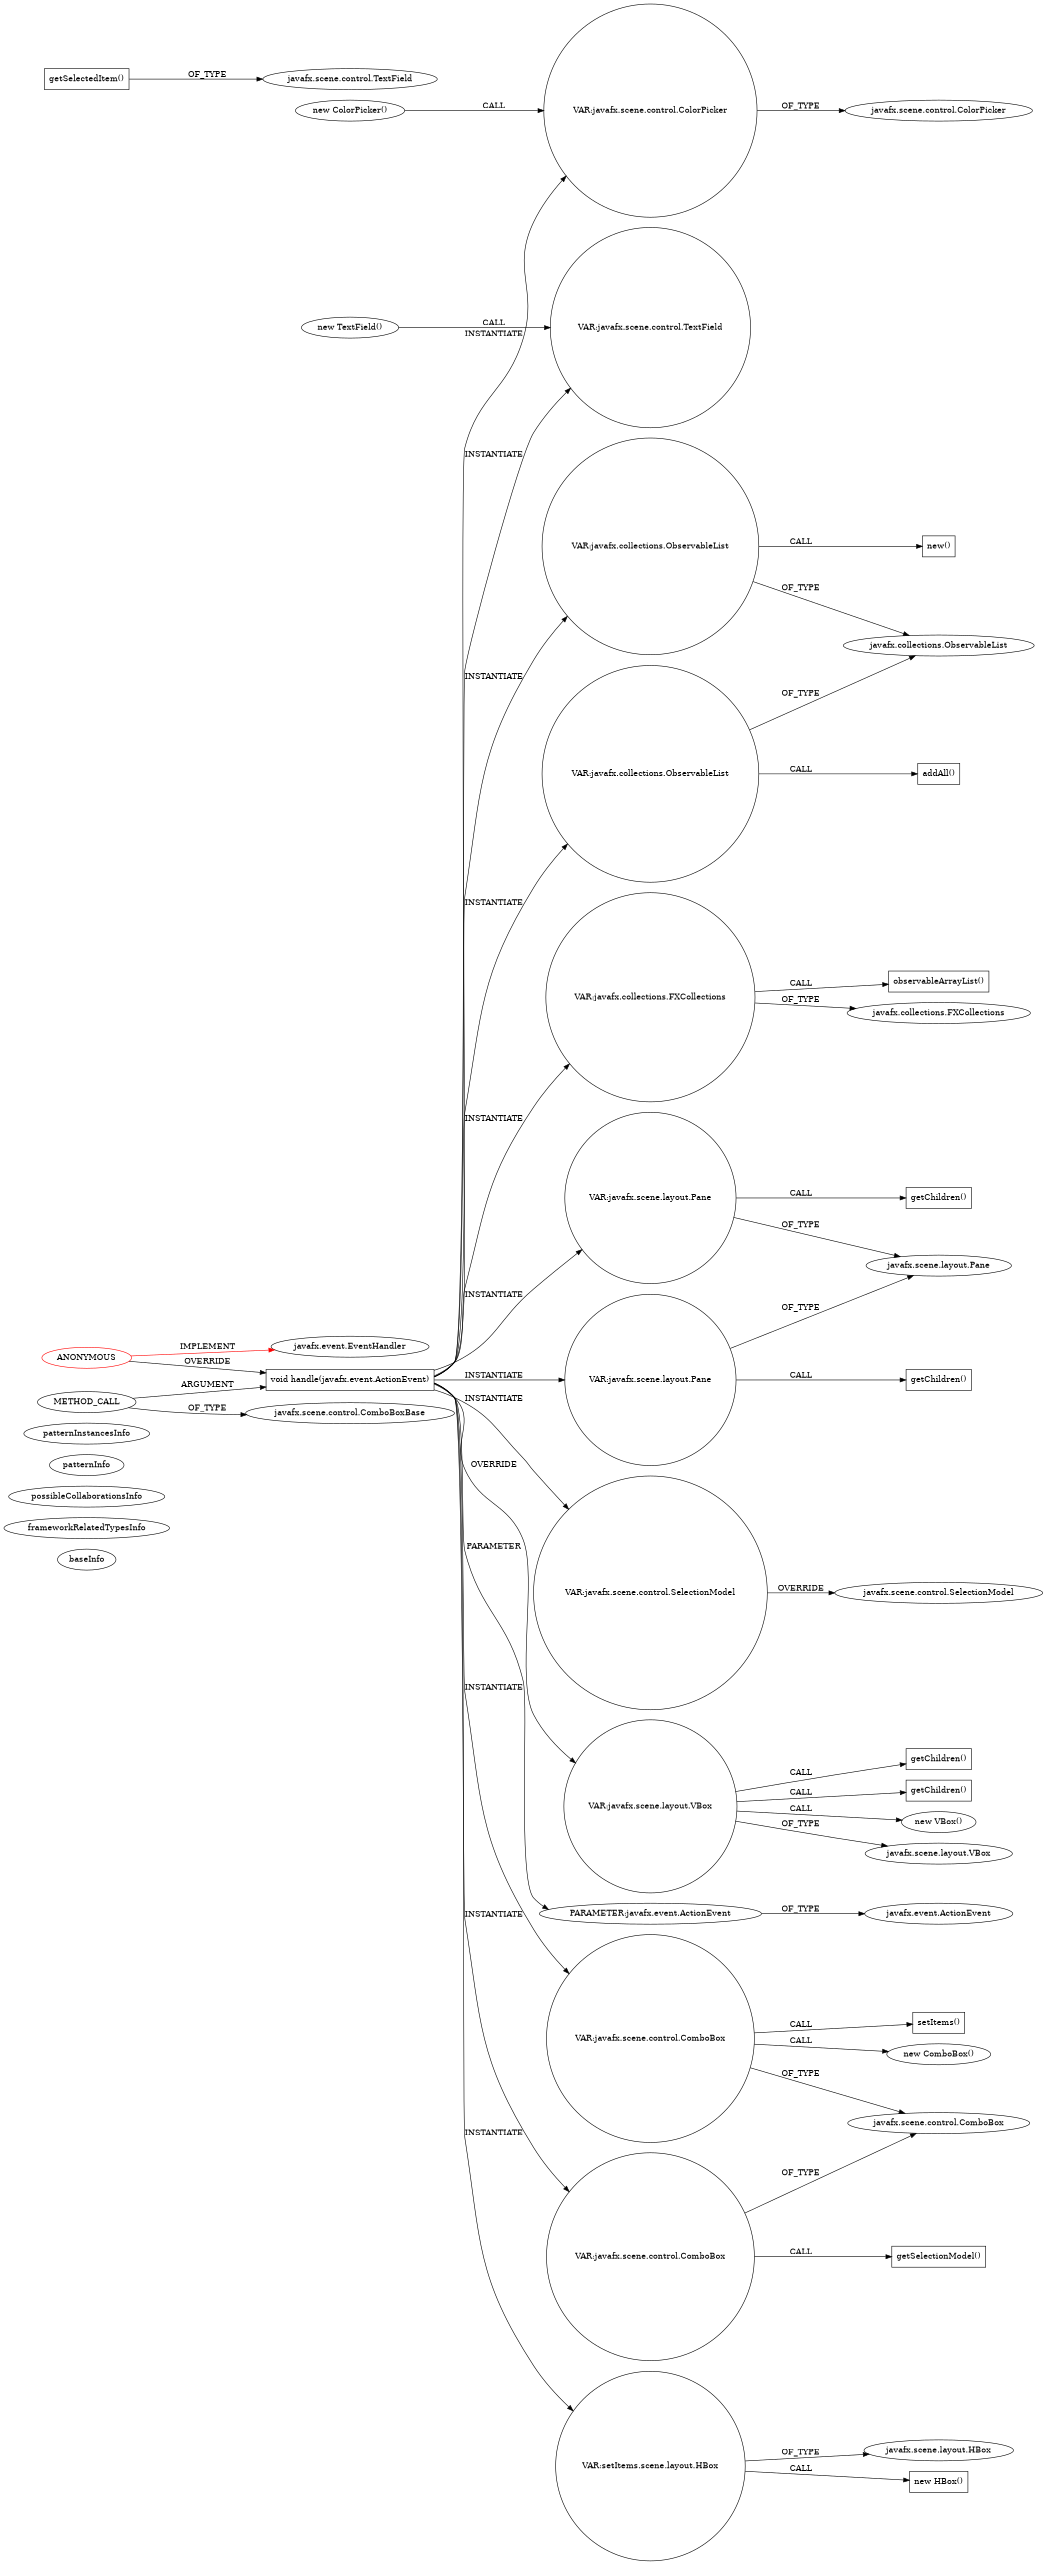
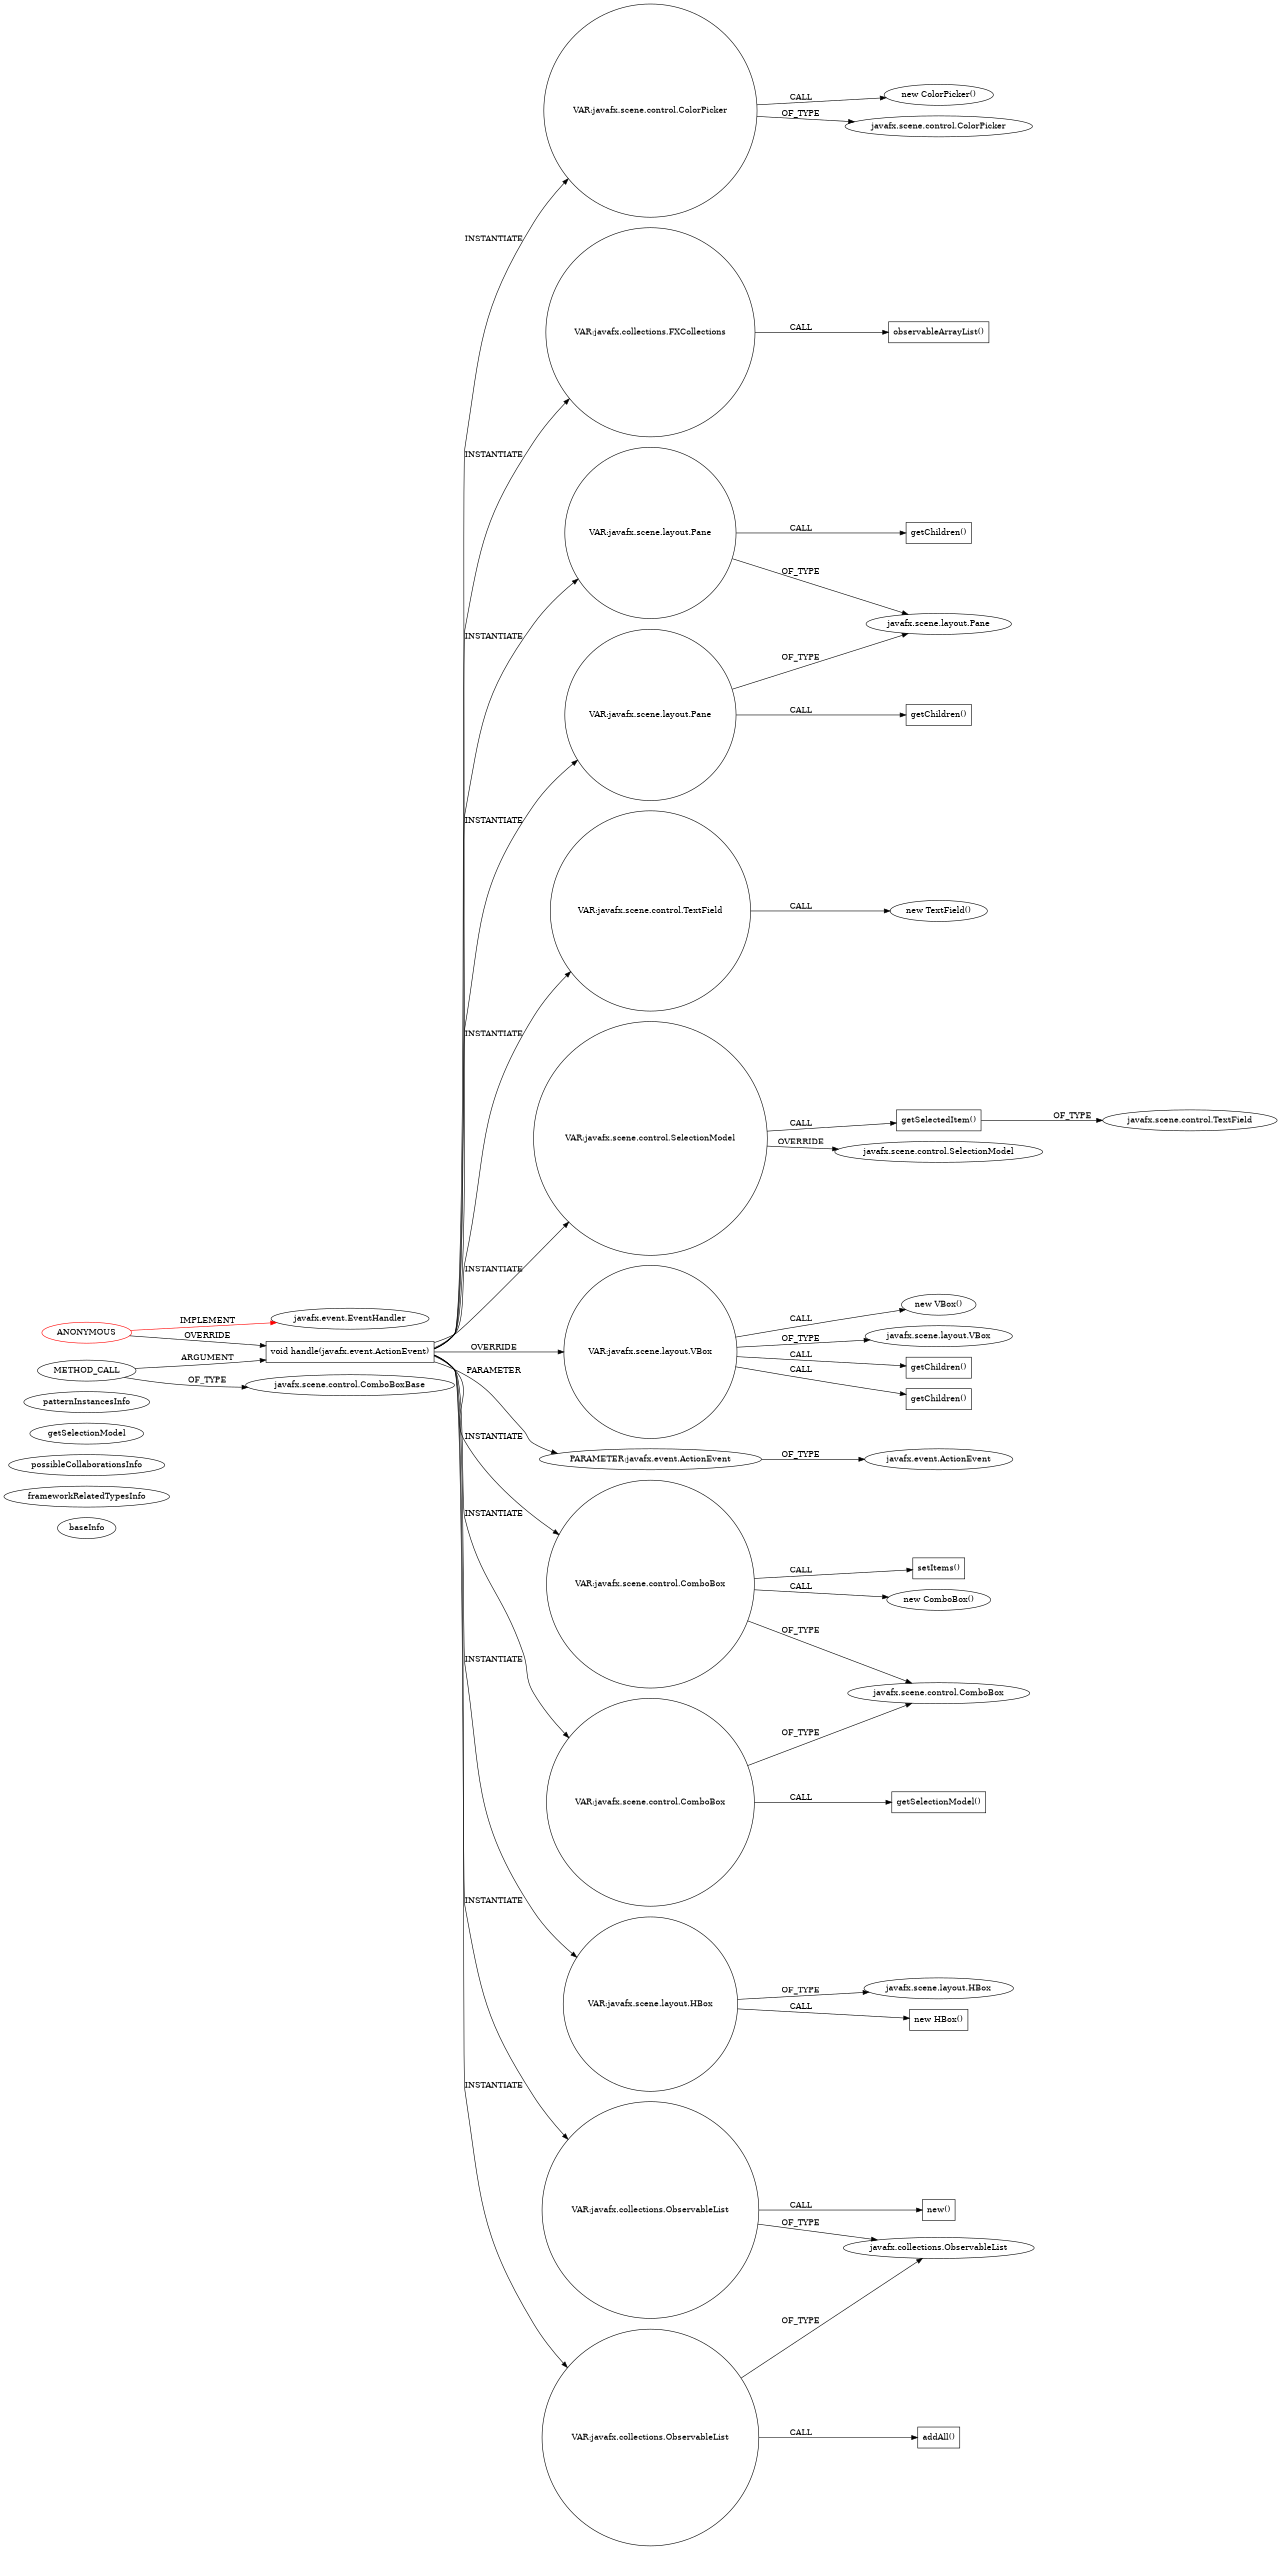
  digraph {
    rankdir=LR
    node [isFrameworkType=false vertexType=VARIABLE_EXPRESION]
    baseInfo [category=pattern graphId=3529 isAnonymous=true possibleRelation=false isFrameworkType="" vertexType=""]
    frameworkRelatedTypesInfo [0="javafx.event.EventHandler" isFrameworkType="" vertexType=""]
    possibleCollaborationsInfo [isFrameworkType="" vertexType=""]
-   patternInfo [frequency=2.0 patternRootClient=0 isFrameworkType="" vertexType=""]
+   patternInfo [frequency=2.0 patternRootClient=0 label=getSelectionModel isFrameworkType="" vertexType=""]
    patternInstancesInfo [0="empollondefisica-PlanetGame~/empollondefisica-PlanetGame/PlanetGame-master/src/planetGame/MainMenuScene.java~void MainMenuScene(javafx.scene.Group,javafx.stage.Stage)~2642" 1="empollondefisica-PlanetGame~/empollondefisica-PlanetGame/PlanetGame-master/src/testing/Testing.java~void start(javafx.stage.Stage)~2647" isFrameworkType="" vertexType=""]
    n6 [label="new ColorPicker()" vertexType=CONSTRUCTOR_CALL]
    n7 [label="VAR:javafx.scene.control.ColorPicker" shape=circle]
    n8 [label="javafx.scene.control.ColorPicker" vertexType=FRAMEWORK_CLASS_TYPE]
    n9 [label="void handle(javafx.event.ActionEvent)" shape=box vertexType=OVERRIDING_METHOD_DECLARATION]
    n10 [label="VAR:javafx.collections.FXCollections" shape=circle]
    n11 [label="VAR:javafx.scene.layout.Pane" shape=circle]
    n12 [label="VAR:javafx.scene.layout.Pane" shape=circle]
    n13 [label="VAR:javafx.scene.control.TextField" shape=circle]
    n14 [label="VAR:javafx.scene.control.SelectionModel" shape=circle]
    n15 [label="VAR:javafx.scene.layout.VBox" shape=circle]
    n16 [label="PARAMETER:javafx.event.ActionEvent" vertexType=PARAMETER_DECLARATION]
    n17 [label="VAR:javafx.scene.control.ComboBox" shape=circle]
    n18 [label="VAR:javafx.scene.control.ComboBox" shape=circle]
-   n19 [label="VAR:setItems.scene.layout.HBox" shape=circle]
+   n19 [label="VAR:javafx.scene.layout.HBox" shape=circle]
    n20 [label="VAR:javafx.collections.ObservableList" shape=circle]
    n21 [label="VAR:javafx.collections.ObservableList" shape=circle]
    n22 [label="observableArrayList()" shape=box vertexType=INSIDE_CALL]
-   n23 [label="javafx.collections.FXCollections" vertexType=FRAMEWORK_CLASS_TYPE]
    n24 [label="javafx.scene.layout.Pane" vertexType=FRAMEWORK_CLASS_TYPE]
    n25 [label="getChildren()" shape=box vertexType=INSIDE_CALL]
    n26 [label="getChildren()" shape=box vertexType=INSIDE_CALL]
    n27 [label="new TextField()" vertexType=CONSTRUCTOR_CALL]
    n28 [label="getSelectedItem()" shape=box vertexType=INSIDE_CALL]
    n29 [label="javafx.scene.control.SelectionModel" vertexType=FRAMEWORK_CLASS_TYPE]
    n30 [label="getChildren()" shape=box vertexType=INSIDE_CALL]
    n31 [label="getChildren()" shape=box vertexType=INSIDE_CALL]
    n32 [label="new VBox()" vertexType=CONSTRUCTOR_CALL]
    n33 [label="javafx.scene.layout.VBox" vertexType=FRAMEWORK_CLASS_TYPE]
    n34 [label="javafx.event.ActionEvent" vertexType=FRAMEWORK_CLASS_TYPE]
    n35 [label="new ComboBox()" vertexType=CONSTRUCTOR_CALL]
    n36 [label="setItems()" shape=box vertexType=INSIDE_CALL]
    n37 [label="javafx.scene.control.ComboBox" vertexType=FRAMEWORK_CLASS_TYPE]
    n38 [label="getSelectionModel()" shape=box vertexType=INSIDE_CALL]
    n39 [label="javafx.scene.layout.HBox" vertexType=FRAMEWORK_CLASS_TYPE]
    n40 [label="new HBox()" shape=box vertexType=CONSTRUCTOR_CALL]
    n41 [label="new()" shape=box vertexType=INSIDE_CALL]
    n42 [label="javafx.collections.ObservableList" vertexType=FRAMEWORK_INTERFACE_TYPE]
    n43 [label="addAll()" shape=box vertexType=INSIDE_CALL]
    n44 [label="javafx.scene.control.TextField" vertexType=FRAMEWORK_CLASS_TYPE]
    n45 [color=red label=ANONYMOUS vertexType=ROOT_ANONYMOUS_DECLARATION]
    n46 [label="javafx.event.EventHandler" vertexType=FRAMEWORK_INTERFACE_TYPE]
    n47 [label=METHOD_CALL vertexType=OUTSIDE_CALL]
    n48 [label="javafx.scene.control.ComboBoxBase" vertexType=FRAMEWORK_CLASS_TYPE]
-   n6 -> n7 [label=CALL]
+   n7 -> n6 [label=CALL]
    n7 -> n8 [label=OF_TYPE]
    n9 -> n7 [label=INSTANTIATE]
    n9 -> n10 [label=INSTANTIATE]
    n9 -> n11 [label=INSTANTIATE]
    n9 -> n12 [label=INSTANTIATE]
    n9 -> n13 [label=INSTANTIATE]
    n9 -> n14 [label=INSTANTIATE]
    n9 -> n15 [label=OVERRIDE]
    n9 -> n16 [label=PARAMETER]
    n9 -> n17 [label=INSTANTIATE]
    n9 -> n18 [label=INSTANTIATE]
    n9 -> n19 [label=INSTANTIATE]
    n9 -> n20 [label=INSTANTIATE]
    n9 -> n21 [label=INSTANTIATE]
    n10 -> n22 [label=CALL]
-   n10 -> n23 [label=OF_TYPE]
    n11 -> n24 [label=OF_TYPE]
    n11 -> n25 [label=CALL]
    n12 -> n24 [label=OF_TYPE]
    n12 -> n26 [label=CALL]
-   n27 -> n13 [label=CALL]
+   n13 -> n27 [label=CALL]
+   n14 -> n28 [label=CALL]
    n14 -> n29 [label=OVERRIDE]
    n15 -> n30 [label=CALL]
    n15 -> n31 [label=CALL]
    n15 -> n32 [label=CALL]
    n15 -> n33 [label=OF_TYPE]
    n16 -> n34 [label=OF_TYPE]
    n17 -> n35 [label=CALL]
    n17 -> n36 [label=CALL]
    n17 -> n37 [label=OF_TYPE]
    n18 -> n37 [label=OF_TYPE]
    n18 -> n38 [label=CALL]
    n19 -> n39 [label=OF_TYPE]
    n19 -> n40 [label=CALL]
    n20 -> n41 [label=CALL]
    n20 -> n42 [label=OF_TYPE]
    n21 -> n42 [label=OF_TYPE]
    n21 -> n43 [label=CALL]
    n28 -> n44 [label=OF_TYPE]
    n45 -> n9 [label=OVERRIDE]
    n45 -> n46 [color=red label=IMPLEMENT]
    n47 -> n9 [label=ARGUMENT]
    n47 -> n48 [label=OF_TYPE]
  }
